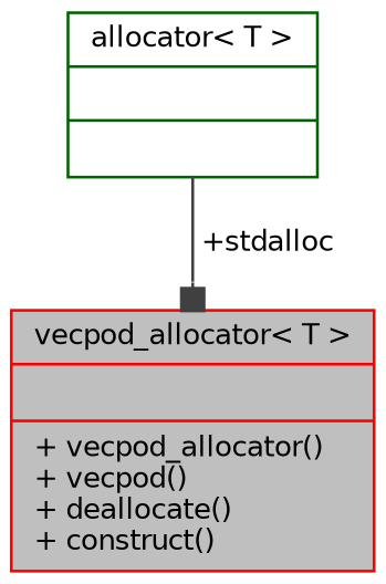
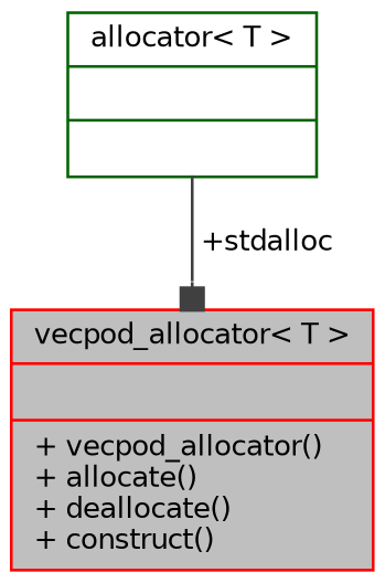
  digraph {
    fontname="DejaVu Sans"
    node [fontname="DejaVu Sans" fontsize=10 shape=record]
-   n1 [color=red fillcolor=grey75 fontcolor=black height=0.2 label="{vecpod_allocator\< T \>\n||+ vecpod_allocator()\l+ vecpod()\l+ deallocate()\l+ construct()\l}" style=filled width=0.4]
+   n1 [color=red fillcolor=grey75 fontcolor=black height=0.2 label="{vecpod_allocator\< T \>\n||+ vecpod_allocator()\l+ allocate()\l+ deallocate()\l+ construct()\l}" style=filled width=0.4]
    n2 [color=darkgreen height=0.2 label="{allocator\< T \>\n||}" width=0.4]
    n2 -> n1 [arrowhead=box color=grey25 fontname="DejaVu Sans" fontsize=10 label=" +stdalloc" labelfontname=Helvetica labelfontsize=10 style=solid]
  }
